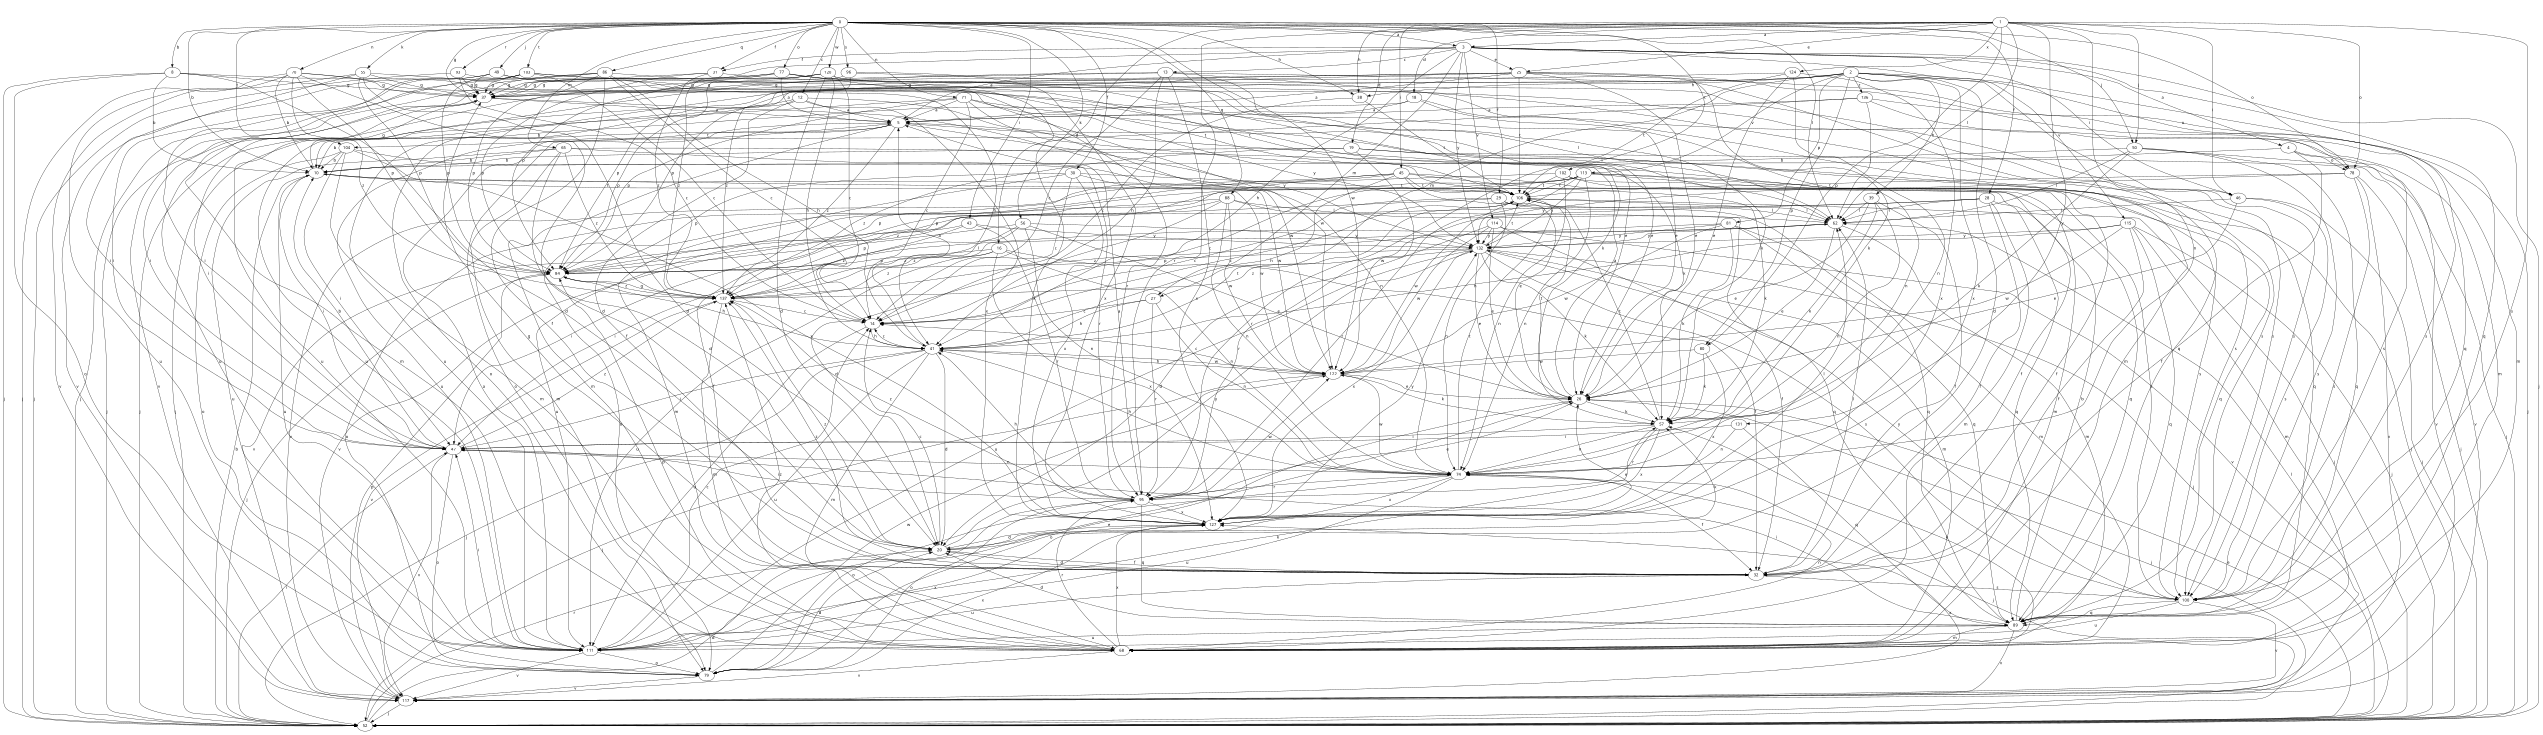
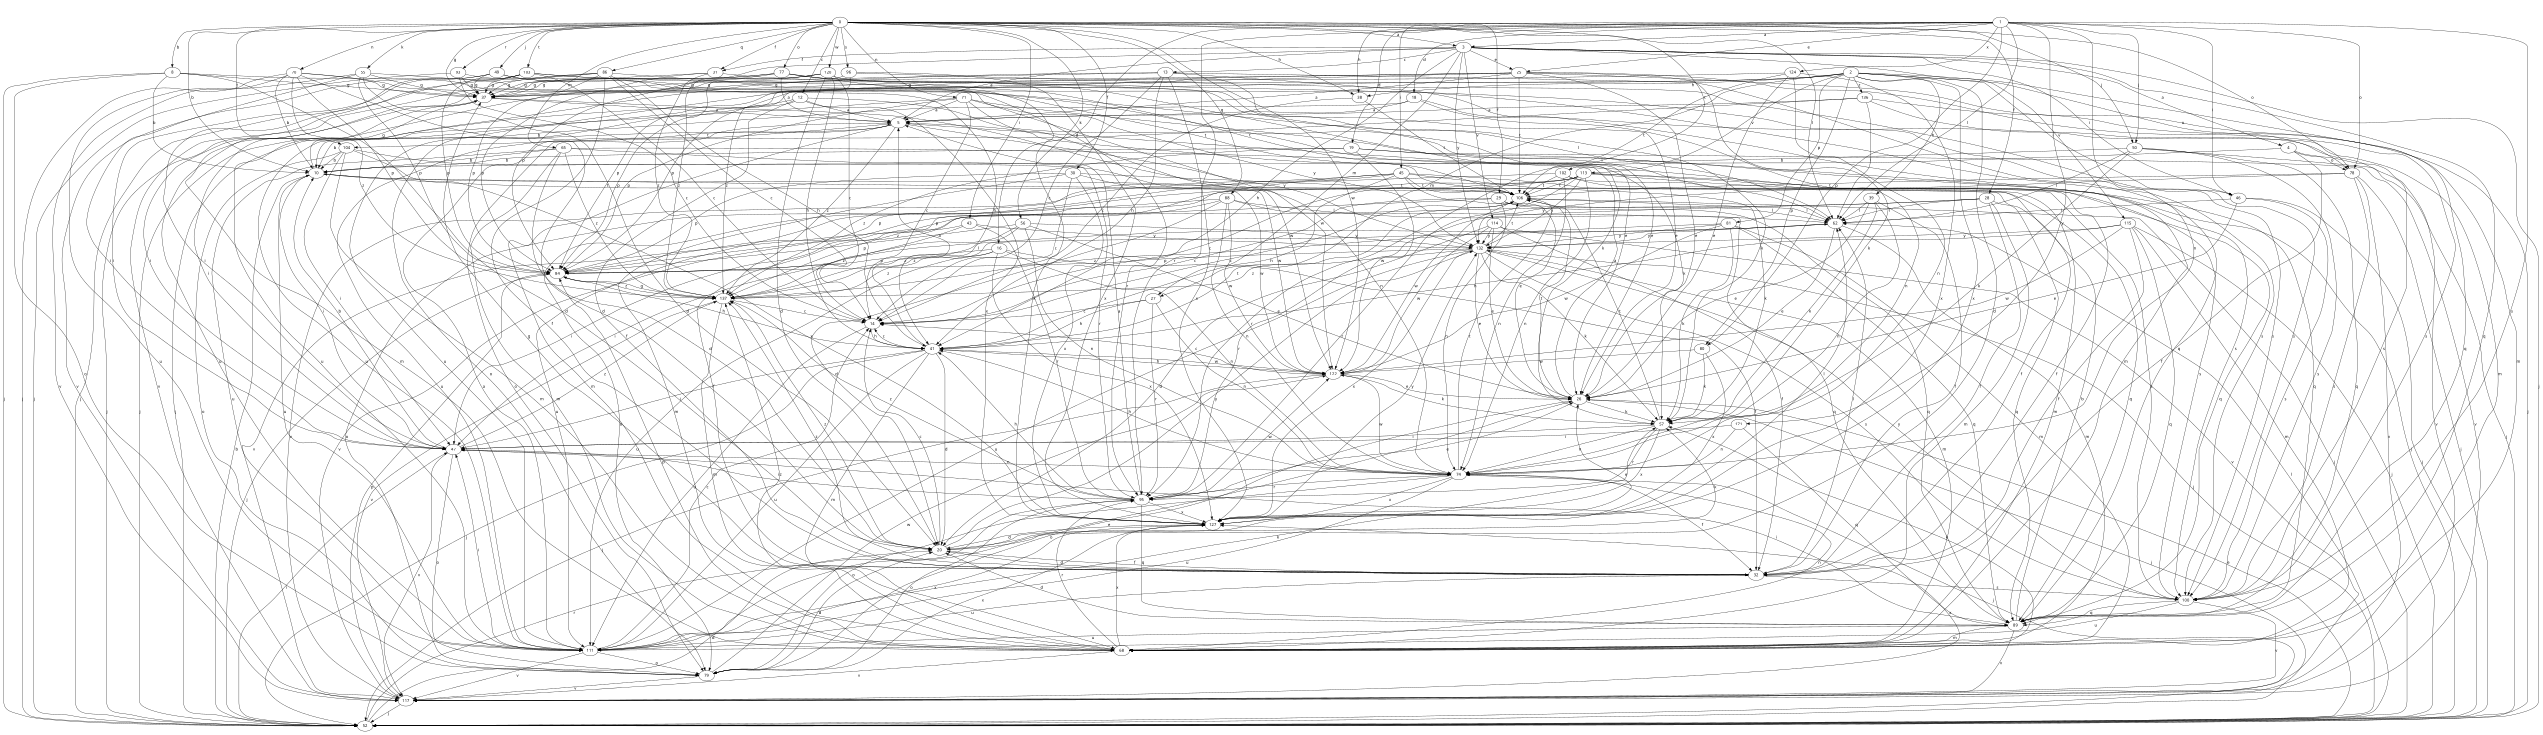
  strict digraph {
    fontname="Noto Sans"
    node [fontname="Noto Sans"]
    edge [fontname="Noto Sans"]
    0
    3
    8
    10
    12
    28
    29
    30
    31
    37
    38
    43
    49
    50
    55
    56
    62
    65
    70
    71
    77
    78
    86
    88
    93
    96
    102
    103
    104
    120
    122
    25
    46
    n34 [label=27]
    84
    89
    4
    5
    13
    41
    52
    114
    115
    132
    20
    79
    111
    47
    106
    100
    127
    32
    95
    117
    68
    74
    14
    57
    137
    26
    1
    16
    18
    19
    45
    80
    124
-   131
+   131 [label=171]
    2
    39
    81
    113
    136
    0 -> 3 [label=a]
    0 -> 8 [label=b]
    0 -> 10 [label=b]
    0 -> 12 [label=c]
    0 -> 28 [label=f]
    0 -> 29 [label=f]
    0 -> 30 [label=f]
    0 -> 31 [label=f]
    0 -> 37 [label=g]
    0 -> 38 [label=h]
    0 -> 43 [label=i]
    0 -> 49 [label=j]
    0 -> 50 [label=j]
    0 -> 55 [label=k]
    0 -> 56 [label=k]
    0 -> 62 [label=l]
    0 -> 65 [label=m]
    0 -> 70 [label=n]
    0 -> 71 [label=n]
    0 -> 77 [label=o]
    0 -> 78 [label=o]
    0 -> 86 [label=q]
    0 -> 88 [label=q]
    0 -> 93 [label=r]
    0 -> 96 [label=s]
    0 -> 102 [label=t]
    0 -> 103 [label=t]
    0 -> 104 [label=t]
    0 -> 120 [label=w]
    0 -> 122 [label=w]
    3 -> 31 [label=f]
    3 -> 25 [label=e]
    3 -> 46 [label=i]
    3 -> n34 [label=m]
    3 -> 84 [label=p]
    3 -> 89 [label=q]
    3 -> 4 [label=a]
    3 -> 5 [label=a]
    3 -> 13 [label=c]
    3 -> 41 [label=h]
    3 -> 52 [label=j]
    3 -> 114 [label=v]
    3 -> 115 [label=v]
    3 -> 132 [label=y]
    8 -> 10 [label=b]
    8 -> 37 [label=g]
    8 -> 62 [label=l]
    8 -> 52 [label=j]
    8 -> 20 [label=d]
    8 -> 79 [label=o]
    10 -> 37 [label=g]
    10 -> 89 [label=q]
    10 -> 111 [label=u]
    10 -> 47 [label=i]
    10 -> 106 [label=t]
    12 -> 84 [label=p]
    12 -> 5 [label=a]
    12 -> 52 [label=j]
    12 -> 100 [label=s]
    12 -> 127 [label=x]
    12 -> 32 [label=f]
    28 -> 62 [label=l]
    28 -> 89 [label=q]
    28 -> 32 [label=f]
    28 -> 95 [label=r]
    28 -> 117 [label=v]
    28 -> 68 [label=m]
    29 -> 62 [label=l]
    29 -> 89 [label=q]
    29 -> 117 [label=v]
    29 -> 74 [label=n]
    29 -> 14 [label=c]
    30 -> 122 [label=w]
    30 -> 84 [label=p]
    30 -> 106 [label=t]
    30 -> 127 [label=x]
    30 -> 68 [label=m]
    30 -> 14 [label=c]
    31 -> 37 [label=g]
    31 -> 84 [label=p]
    31 -> 57 [label=k]
    31 -> 137 [label=z]
    37 -> 5 [label=a]
    37 -> 52 [label=j]
    37 -> 47 [label=i]
    37 -> 74 [label=n]
    38 -> 106 [label=t]
    38 -> 14 [label=c]
    43 -> 132 [label=y]
    43 -> 47 [label=i]
    43 -> 95 [label=r]
    43 -> 137 [label=z]
    49 -> 37 [label=g]
    49 -> 47 [label=i]
    49 -> 106 [label=t]
    49 -> 100 [label=s]
    49 -> 117 [label=v]
    50 -> 10 [label=b]
    50 -> 62 [label=l]
    50 -> 89 [label=q]
    50 -> 52 [label=j]
    50 -> 100 [label=s]
    50 -> 57 [label=k]
    55 -> 37 [label=g]
    55 -> 84 [label=p]
    55 -> 41 [label=h]
    55 -> 20 [label=d]
    55 -> 47 [label=i]
    55 -> 117 [label=v]
    56 -> 84 [label=p]
    56 -> 132 [label=y]
    56 -> 47 [label=i]
    56 -> 74 [label=n]
    56 -> 137 [label=z]
    56 -> 26 [label=e]
    62 -> 132 [label=y]
    62 -> 68 [label=m]
    62 -> 137 [label=z]
    62 -> 26 [label=e]
    65 -> 10 [label=b]
    65 -> 20 [label=d]
    65 -> 111 [label=u]
    65 -> 100 [label=s]
    65 -> 95 [label=r]
    65 -> 68 [label=m]
    65 -> 137 [label=z]
    70 -> 10 [label=b]
    70 -> 37 [label=g]
    70 -> 84 [label=p]
    70 -> 52 [label=j]
    70 -> 20 [label=d]
    70 -> 111 [label=u]
    70 -> 57 [label=k]
    70 -> 137 [label=z]
    71 -> 62 [label=l]
    71 -> 122 [label=w]
    71 -> 84 [label=p]
    71 -> 5 [label=a]
    71 -> 52 [label=j]
    71 -> 132 [label=y]
    71 -> 14 [label=c]
    77 -> 37 [label=g]
    77 -> 5 [label=a]
    77 -> 47 [label=i]
    77 -> 106 [label=t]
    77 -> 127 [label=x]
    77 -> 137 [label=z]
    77 -> 26 [label=e]
    78 -> 52 [label=j]
    78 -> 132 [label=y]
    78 -> 106 [label=t]
    78 -> 100 [label=s]
    78 -> 117 [label=v]
    86 -> 37 [label=g]
    86 -> 84 [label=p]
    86 -> 41 [label=h]
    86 -> 52 [label=j]
    86 -> 32 [label=f]
    86 -> 95 [label=r]
    86 -> 117 [label=v]
    86 -> 14 [label=c]
    88 -> 62 [label=l]
    88 -> 122 [label=w]
    88 -> 89 [label=q]
    88 -> 20 [label=d]
    88 -> 79 [label=o]
    88 -> 32 [label=f]
    88 -> 74 [label=n]
    93 -> 37 [label=g]
    93 -> 122 [label=w]
    93 -> 52 [label=j]
    93 -> 14 [label=c]
    96 -> 37 [label=g]
    96 -> 100 [label=s]
    96 -> 127 [label=x]
    96 -> 137 [label=z]
    102 -> 106 [label=t]
    102 -> 100 [label=s]
    102 -> 117 [label=v]
    102 -> 68 [label=m]
    102 -> 74 [label=n]
    103 -> 37 [label=g]
    103 -> 84 [label=p]
    103 -> 47 [label=i]
    103 -> 100 [label=s]
    103 -> 68 [label=m]
    103 -> 14 [label=c]
    103 -> 26 [label=e]
    104 -> 10 [label=b]
    104 -> 122 [label=w]
    104 -> 79 [label=o]
    104 -> 47 [label=i]
    104 -> 127 [label=x]
    104 -> 68 [label=m]
    120 -> 37 [label=g]
    120 -> 84 [label=p]
    120 -> 41 [label=h]
    120 -> 20 [label=d]
    120 -> 111 [label=u]
    120 -> 14 [label=c]
    120 -> 26 [label=e]
    122 -> 41 [label=h]
    122 -> 52 [label=j]
    122 -> 14 [label=c]
    122 -> 57 [label=k]
    122 -> 26 [label=e]
    25 -> 37 [label=g]
    25 -> 5 [label=a]
    25 -> 79 [label=o]
    25 -> 111 [label=u]
    25 -> 106 [label=t]
    25 -> 100 [label=s]
    25 -> 68 [label=m]
    25 -> 57 [label=k]
    25 -> 26 [label=e]
    46 -> 62 [label=l]
    46 -> 52 [label=j]
    46 -> 100 [label=s]
    46 -> 26 [label=e]
    n34 -> 41 [label=h]
    n34 -> 95 [label=r]
    n34 -> 74 [label=n]
    n34 -> 14 [label=c]
    84 -> 62 [label=l]
    84 -> 41 [label=h]
    84 -> 52 [label=j]
    84 -> 137 [label=z]
    89 -> 10 [label=b]
    89 -> 20 [label=d]
    89 -> 111 [label=u]
    89 -> 47 [label=i]
    89 -> 117 [label=v]
    89 -> 68 [label=m]
    4 -> 78 [label=o]
    4 -> 32 [label=f]
    4 -> 95 [label=r]
    4 -> 117 [label=v]
    5 -> 10 [label=b]
    5 -> 104 [label=t]
    5 -> 132 [label=y]
    5 -> 111 [label=u]
    5 -> 68 [label=m]
    5 -> 57 [label=k]
    5 -> 137 [label=z]
    13 -> 37 [label=g]
    13 -> 89 [label=q]
    13 -> 41 [label=h]
    13 -> 111 [label=u]
    13 -> 127 [label=x]
    13 -> 68 [label=m]
    13 -> 14 [label=c]
    41 -> 122 [label=w]
    41 -> 5 [label=a]
    41 -> 52 [label=j]
    41 -> 20 [label=d]
    41 -> 111 [label=u]
    41 -> 47 [label=i]
    41 -> 106 [label=t]
    41 -> 68 [label=m]
    41 -> 14 [label=c]
    52 -> 10 [label=b]
    52 -> 62 [label=l]
    52 -> 20 [label=d]
    52 -> 47 [label=i]
    52 -> 95 [label=r]
    52 -> 26 [label=e]
    114 -> 122 [label=w]
    114 -> 132 [label=y]
    114 -> 20 [label=d]
    114 -> 32 [label=f]
    114 -> 117 [label=v]
    114 -> 26 [label=e]
    115 -> 122 [label=w]
    115 -> 89 [label=q]
    115 -> 41 [label=h]
    115 -> 52 [label=j]
    115 -> 132 [label=y]
    115 -> 32 [label=f]
    115 -> 68 [label=m]
    132 -> 84 [label=p]
    132 -> 52 [label=j]
    132 -> 111 [label=u]
    132 -> 106 [label=t]
    132 -> 100 [label=s]
    132 -> 127 [label=x]
    132 -> 68 [label=m]
    132 -> 57 [label=k]
    132 -> 137 [label=z]
    132 -> 26 [label=e]
    20 -> 132 [label=y]
    20 -> 32 [label=f]
    20 -> 14 [label=c]
    20 -> 57 [label=k]
    20 -> 137 [label=z]
    20 -> 26 [label=e]
    79 -> 122 [label=w]
    79 -> 20 [label=d]
    79 -> 127 [label=x]
    79 -> 117 [label=v]
    111 -> 5 [label=a]
    111 -> 79 [label=o]
    111 -> 47 [label=i]
    111 -> 127 [label=x]
    111 -> 117 [label=v]
    111 -> 14 [label=c]
    111 -> 57 [label=k]
    111 -> 26 [label=e]
    47 -> 10 [label=b]
    47 -> 79 [label=o]
    47 -> 117 [label=v]
    47 -> 74 [label=n]
    47 -> 137 [label=z]
    106 -> 62 [label=l]
    106 -> 122 [label=w]
    106 -> 52 [label=j]
    106 -> 14 [label=c]
    100 -> 89 [label=q]
    100 -> 132 [label=y]
    100 -> 111 [label=u]
    100 -> 117 [label=v]
    127 -> 62 [label=l]
    127 -> 132 [label=y]
    127 -> 20 [label=d]
    32 -> 37 [label=g]
    32 -> 62 [label=l]
    32 -> 20 [label=d]
    32 -> 111 [label=u]
    32 -> 100 [label=s]
    32 -> 137 [label=z]
    95 -> 122 [label=w]
    95 -> 89 [label=q]
    95 -> 5 [label=a]
    95 -> 41 [label=h]
    95 -> 79 [label=o]
    95 -> 47 [label=i]
    95 -> 127 [label=x]
    95 -> 137 [label=z]
    95 -> 26 [label=e]
    117 -> 84 [label=p]
    117 -> 52 [label=j]
    117 -> 127 [label=x]
    68 -> 84 [label=p]
    68 -> 127 [label=x]
    68 -> 95 [label=r]
    68 -> 117 [label=v]
    68 -> 74 [label=n]
    68 -> 57 [label=k]
    68 -> 137 [label=z]
    74 -> 122 [label=w]
    74 -> 41 [label=h]
    74 -> 52 [label=j]
    74 -> 79 [label=o]
    74 -> 111 [label=u]
    74 -> 106 [label=t]
    74 -> 127 [label=x]
    74 -> 32 [label=f]
    74 -> 95 [label=r]
    14 -> 41 [label=h]
    14 -> 111 [label=u]
    57 -> 47 [label=i]
    57 -> 106 [label=t]
    57 -> 127 [label=x]
    57 -> 95 [label=r]
    57 -> 74 [label=n]
    137 -> 84 [label=g]
    137 -> 117 [label=v]
    137 -> 68 [label=m]
    137 -> 14 [label=c]
    26 -> 5 [label=a]
    26 -> 52 [label=j]
    26 -> 79 [label=o]
    26 -> 106 [label=t]
    26 -> 57 [label=k]
    1 -> 3 [label=a]
    1 -> 38 [label=h]
    1 -> 50 [label=j]
    1 -> 62 [label=l]
    1 -> 78 [label=o]
    1 -> 25 [label=e]
    1 -> 46 [label=i]
    1 -> 100 [label=s]
    1 -> 95 [label=r]
    1 -> 74 [label=n]
    1 -> 16 [label=d]
    1 -> 18 [label=d]
    1 -> 19 [label=d]
    1 -> 45 [label=i]
    1 -> 80 [label=p]
    1 -> 124 [label=x]
    1 -> 131 [label=y]
    16 -> 84 [label=p]
    16 -> 111 [label=u]
    16 -> 127 [label=x]
    16 -> 32 [label=f]
    16 -> 74 [label=n]
    16 -> 137 [label=z]
    18 -> 10 [label=b]
    18 -> 5 [label=a]
    18 -> 100 [label=s]
    18 -> 74 [label=n]
    19 -> 10 [label=b]
    19 -> 122 [label=w]
    19 -> 89 [label=q]
    19 -> 117 [label=v]
    19 -> 137 [label=z]
    45 -> 84 [label=p]
    45 -> 41 [label=h]
    45 -> 79 [label=o]
    45 -> 106 [label=t]
    45 -> 32 [label=f]
    45 -> 57 [label=k]
    45 -> 137 [label=z]
    45 -> 26 [label=e]
    80 -> 122 [label=w]
    80 -> 127 [label=x]
    80 -> 57 [label=k]
    124 -> 37 [label=g]
    124 -> 106 [label=t]
    124 -> 127 [label=x]
    124 -> 74 [label=n]
    124 -> 26 [label=e]
    131 -> 89 [label=q]
    131 -> 47 [label=i]
    131 -> 74 [label=n]
    2 -> 38 [label=h]
    2 -> 78 [label=o]
    2 -> 46 [label=i]
    2 -> n34 [label=m]
    2 -> 84 [label=p]
    2 -> 89 [label=q]
    2 -> 20 [label=d]
    2 -> 111 [label=u]
    2 -> 127 [label=x]
    2 -> 80 [label=p]
    2 -> 39 [label=h]
    2 -> 81 [label=p]
    2 -> 113 [label=v]
    2 -> 136 [label=z]
    39 -> 62 [label=l]
    39 -> 32 [label=f]
    39 -> 74 [label=n]
    39 -> 57 [label=k]
    39 -> 26 [label=e]
    81 -> 122 [label=w]
    81 -> 89 [label=q]
    81 -> 132 [label=y]
    81 -> 68 [label=m]
    81 -> 57 [label=k]
    81 -> 137 [label=z]
    113 -> 84 [label=p]
    113 -> 89 [label=q]
    113 -> 52 [label=j]
    113 -> 132 [label=y]
    113 -> 111 [label=u]
    113 -> 106 [label=t]
    113 -> 32 [label=f]
    113 -> 95 [label=r]
    113 -> 74 [label=n]
    113 -> 14 [label=c]
    136 -> 62 [label=l]
    136 -> 5 [label=a]
    136 -> 52 [label=j]
    136 -> 79 [label=o]
    136 -> 68 [label=m]
  }
